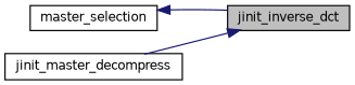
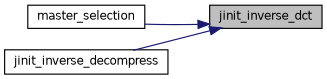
  digraph {
    rankdir=RL
    node [color=black fontname=Helvetica fontsize=10 shape=record]
    edge [color=midnightblue dir=back fontname=Helvetica fontsize=10 labelfontname=Helvetica labelfontsize=10 style=solid]
    n1 [fillcolor=grey75 fontcolor=black height=0.2 label=jinit_inverse_dct style=filled width=0.4]
    n2 [height=0.2 label=master_selection width=0.4]
-   n3 [height=0.2 label=jinit_master_decompress width=0.4]
-   n2 -> n1
+   n3 [height=0.2 label=jinit_inverse_decompress width=0.4]
+   n1 -> n2
    n1 -> n3
  }
